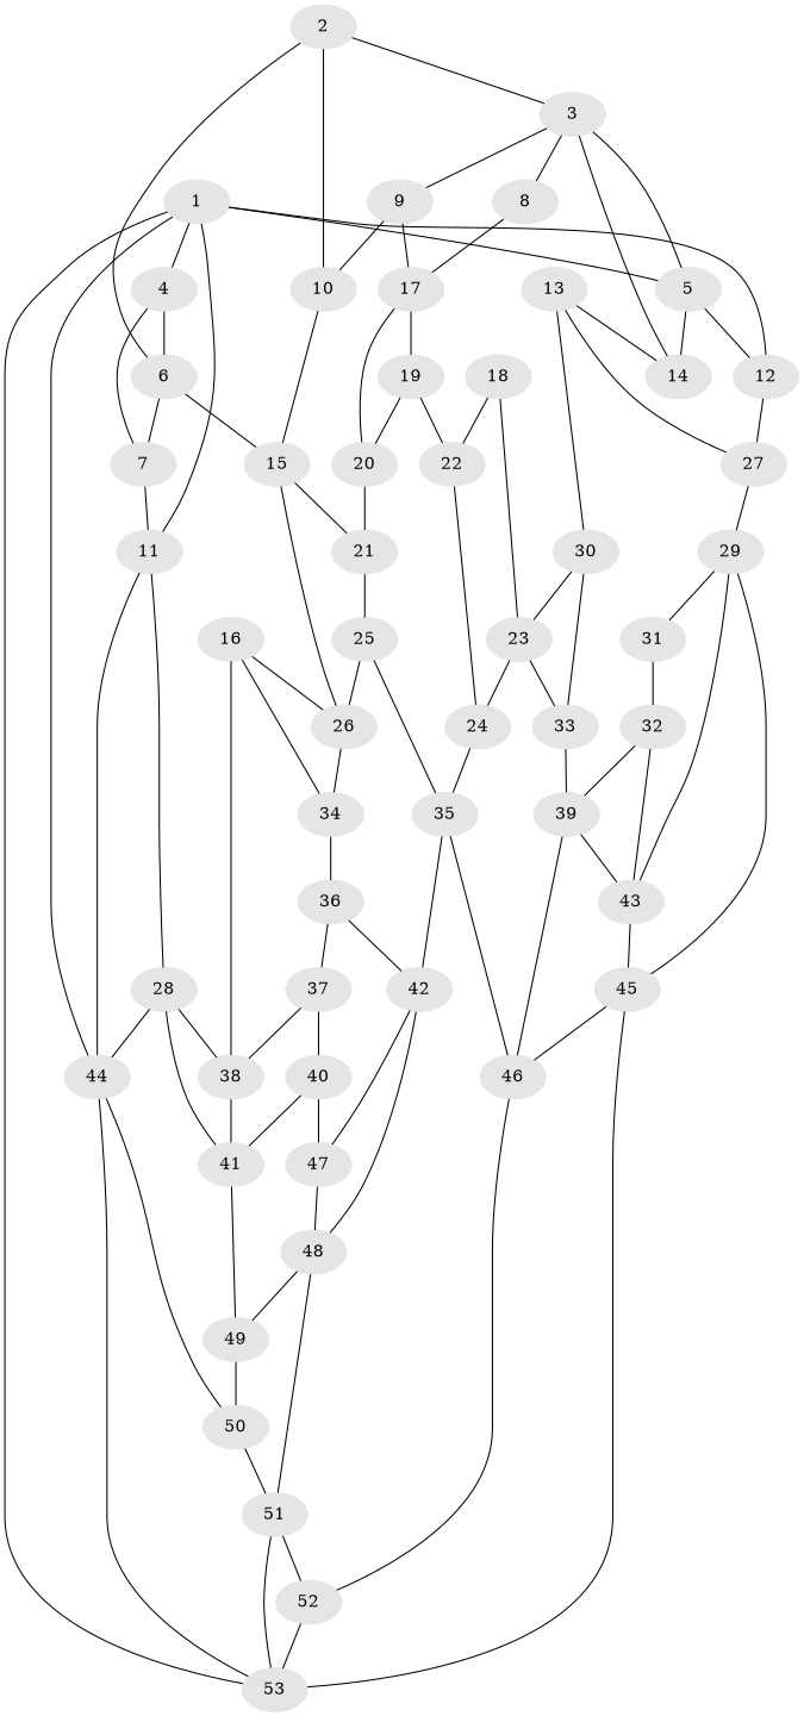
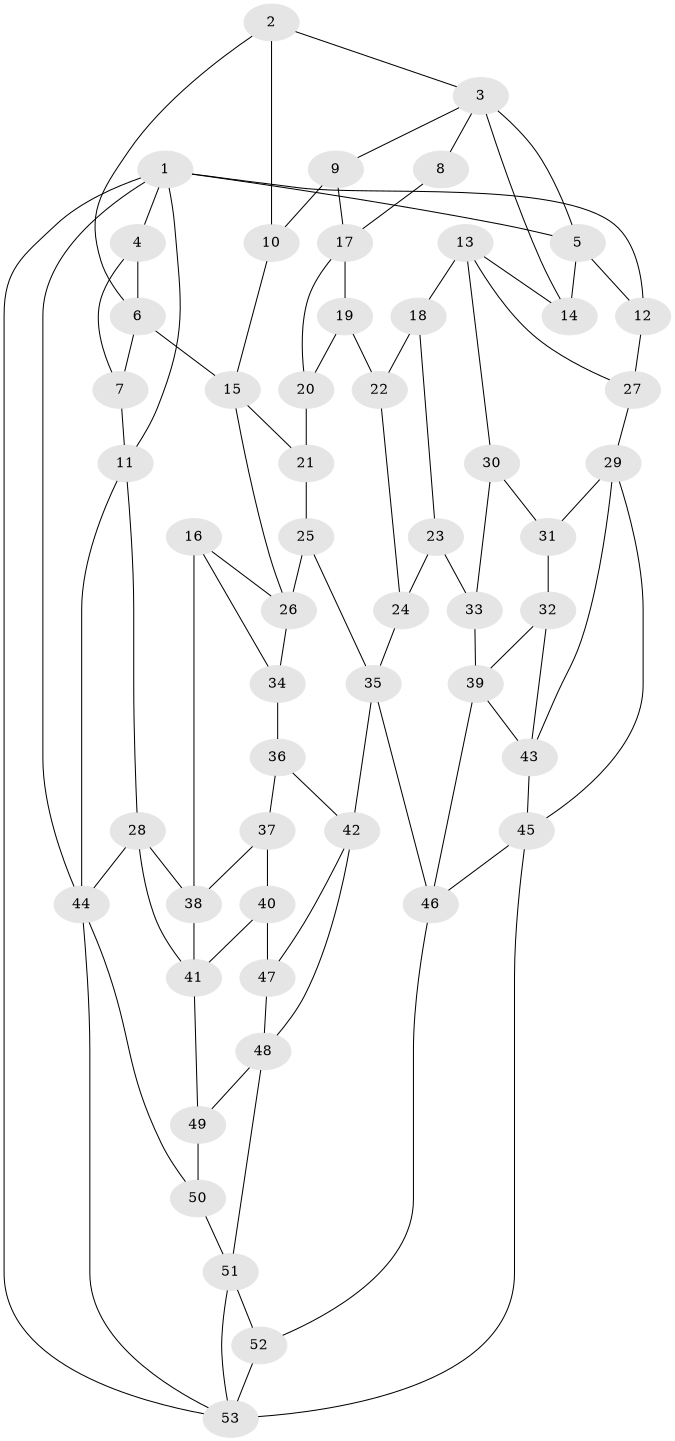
  graph {
    node [color=gray90 style=filled]
    edge [weight=1.0]
    1
    4
    5
    11
    12
    44
    53
    6
    7
    14
    28
    27
    50
    2
    3
    10
    8
    9
    15
    17
    21
    26
    19
    20
    38
    41
    29
    13
    18
    30
    22
    23
    33
    31
    25
    34
    16
    36
    24
    35
    39
    42
    46
    43
    45
    49
    32
    37
    47
    48
    52
    40
    51
    1 -- 4
    1 -- 5
    1 -- 11
    1 -- 12
    1 -- 44
    1 -- 53
    4 -- 6
    4 -- 7
    5 -- 12
    5 -- 14
    11 -- 44
    11 -- 28
    12 -- 27 [weight=2.0]
    44 -- 53
    44 -- 50
    6 -- 7
    6 -- 15
    7 -- 11
    28 -- 44
    28 -- 38
    28 -- 41
    27 -- 29
    50 -- 51
    2 -- 6
    2 -- 3
    2 -- 10
    3 -- 5
    3 -- 14 [weight=2.0]
    3 -- 8
    3 -- 9
    10 -- 15
    8 -- 17
    9 -- 10 [weight=2.0]
    9 -- 17
    15 -- 21
    15 -- 26
    17 -- 19
    17 -- 20
    21 -- 25
    26 -- 34
    19 -- 20
    19 -- 22 [weight=2.0]
    20 -- 21 [weight=2.0]
    38 -- 41
    41 -- 49
    29 -- 31
    29 -- 43
    29 -- 45
    13 -- 14
    13 -- 27
+   13 -- 18
    13 -- 30
    18 -- 22
    18 -- 23
    30 -- 33
-   30 -- 23 [weight=2.0]
+   30 -- 31 [weight=2.0]
    22 -- 24
    23 -- 33 [weight=2.0]
    23 -- 24
    33 -- 39
    31 -- 32
    25 -- 26
    25 -- 35
    34 -- 36 [weight=2.0]
    16 -- 26
    16 -- 38
    16 -- 34
    36 -- 42
    36 -- 37
    24 -- 35
    35 -- 42
    35 -- 46
    39 -- 46
    39 -- 43
    42 -- 47
    42 -- 48
    46 -- 52
    43 -- 45
    45 -- 53
    45 -- 46
    49 -- 50 [weight=2.0]
    32 -- 39
    32 -- 43
    37 -- 38
    37 -- 40
    47 -- 48
    48 -- 49
    48 -- 51
    52 -- 53 [weight=2.0]
    40 -- 41
    40 -- 47 [weight=2.0]
    51 -- 53
    51 -- 52
  }
